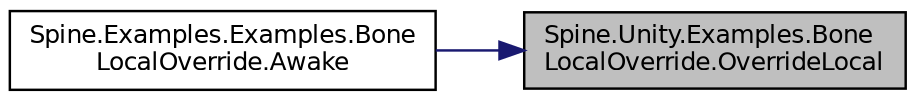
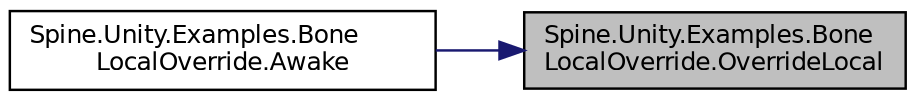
  digraph {
    rankdir=RL
    node [color=black fontname=Helvetica fontsize=10 shape=record style=filled]
    n1 [fillcolor=grey75 fontcolor=black height=0.2 label="Spine.Unity.Examples.Bone\lLocalOverride.OverrideLocal" width=0.4]
-   n2 [fillcolor=white height=0.2 label="Spine.Examples.Examples.Bone\lLocalOverride.Awake" width=0.4]
+   n2 [fillcolor=white height=0.2 label="Spine.Unity.Examples.Bone\lLocalOverride.Awake" width=0.4]
    n1 -> n2 [color=midnightblue dir=back fontname=Helvetica fontsize=10 labelfontname=Helvetica labelfontsize=10 style=solid]
  }
